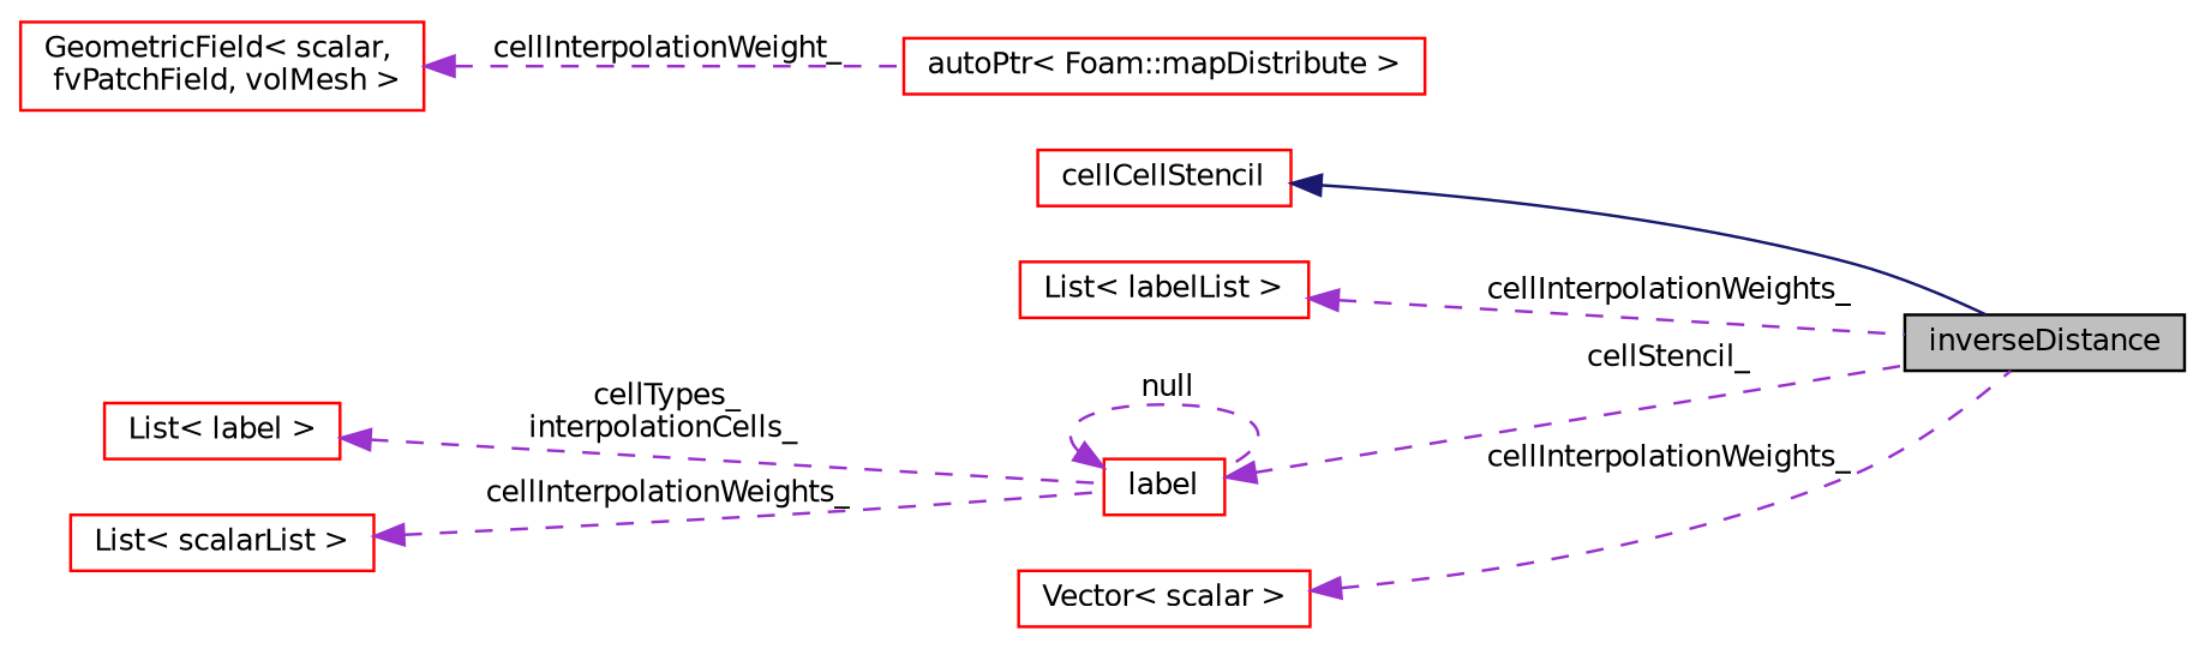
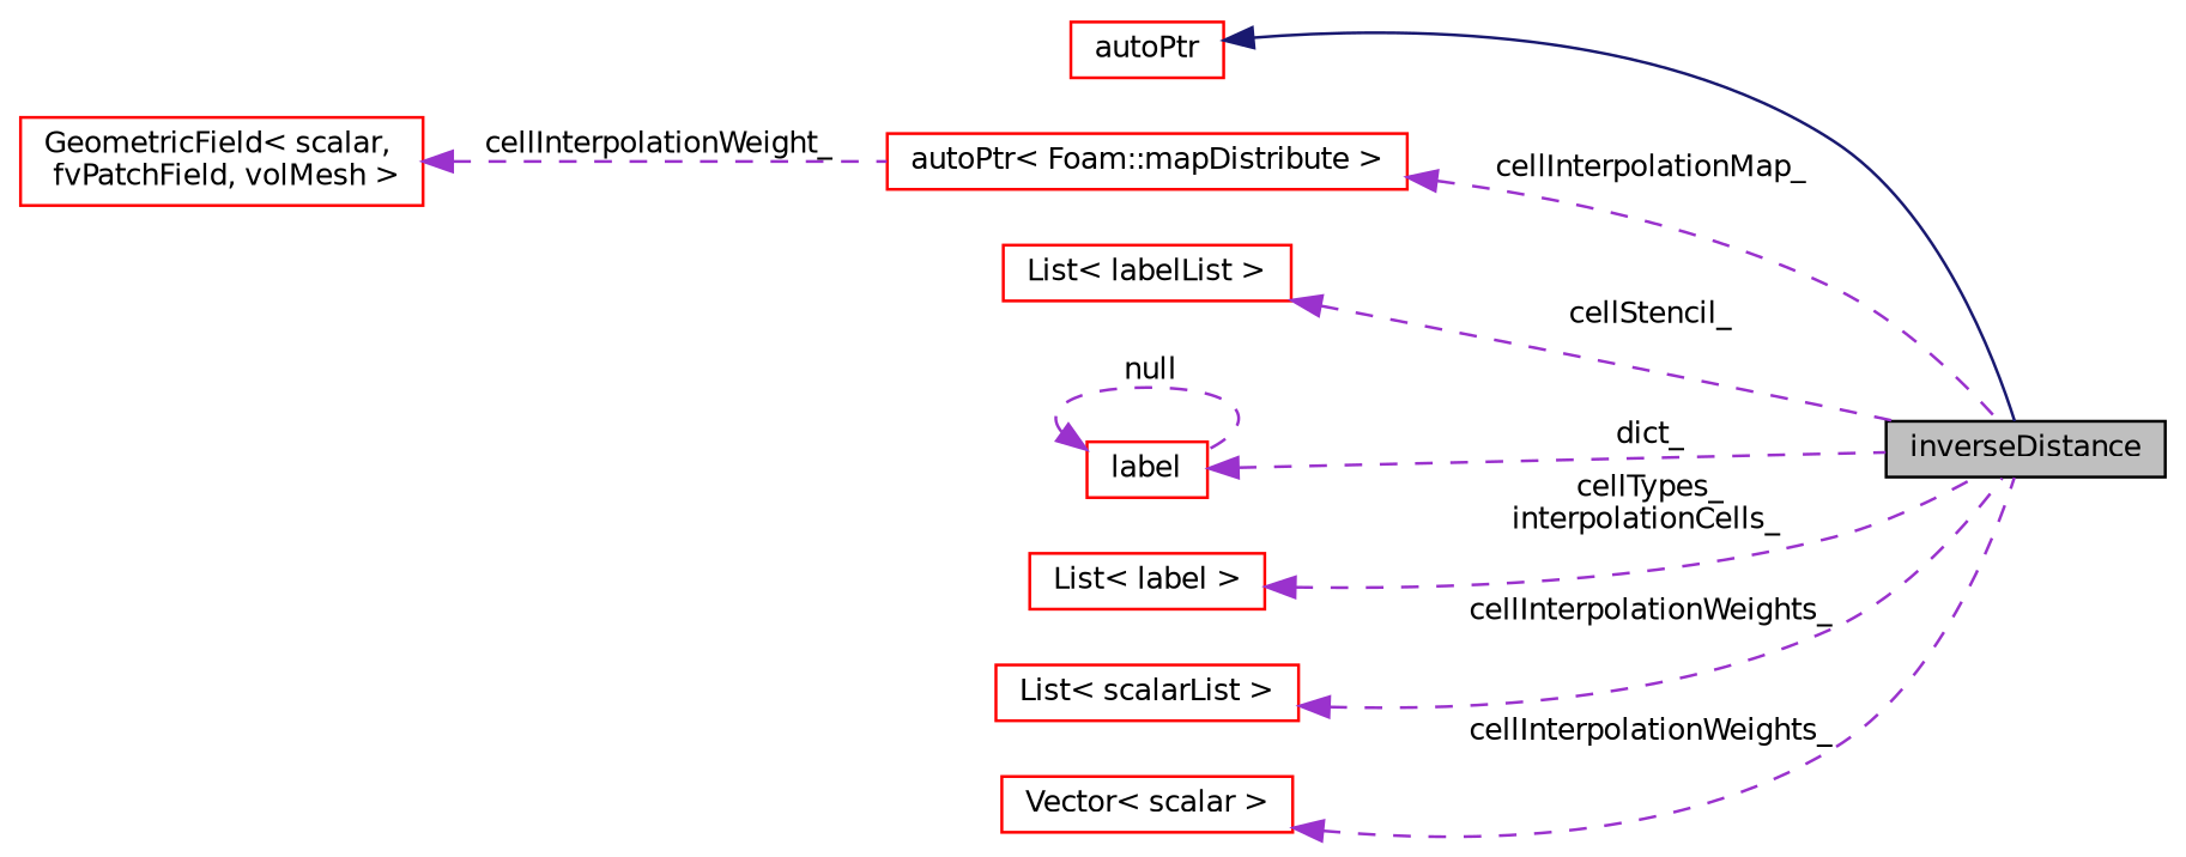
  digraph {
    rankdir=LR
    node [color=red fontname=Helvetica fontsize=10 shape=record]
    edge [color=darkorchid3 dir=back fontname=Helvetica fontsize=10 labelfontname=Helvetica labelfontsize=10 style=dashed]
    n1 [color=black fillcolor=grey75 fontcolor=black height=0.2 label=inverseDistance style=filled width=0.4]
-   n2 [height=0.2 label=cellCellStencil width=0.4]
+   n2 [height=0.2 label=autoPtr width=0.4]
    n3 [height=0.2 label="GeometricField\< scalar,\l fvPatchField, volMesh \>" width=0.4]
    n4 [height=0.2 label="autoPtr\< Foam::mapDistribute \>" width=0.4]
    n5 [height=0.2 label="List\< labelList \>" width=0.4]
    n6 [height=0.2 label=label width=0.4]
    n7 [height=0.2 label="List\< label \>" width=0.4]
    n8 [height=0.2 label="List\< scalarList \>" width=0.4]
    n9 [height=0.2 label="Vector\< scalar \>" width=0.4]
    n2 -> n1 [color=midnightblue style=solid]
    n3 -> n4 [label=" cellInterpolationWeight_"]
-   n5 -> n1 [label=" cellInterpolationWeights_"]
-   n6 -> n1 [label=" cellStencil_"]
+   n4 -> n1 [label=" cellInterpolationMap_"]
+   n5 -> n1 [label=" cellStencil_"]
+   n6 -> n1 [label=" dict_"]
    n6 -> n6 [label=" null"]
-   n7 -> n6 [label=" cellTypes_\ninterpolationCells_"]
-   n8 -> n6 [label=" cellInterpolationWeights_"]
+   n7 -> n1 [label=" cellTypes_\ninterpolationCells_"]
+   n8 -> n1 [label=" cellInterpolationWeights_"]
    n9 -> n1 [label=" cellInterpolationWeights_"]
  }
